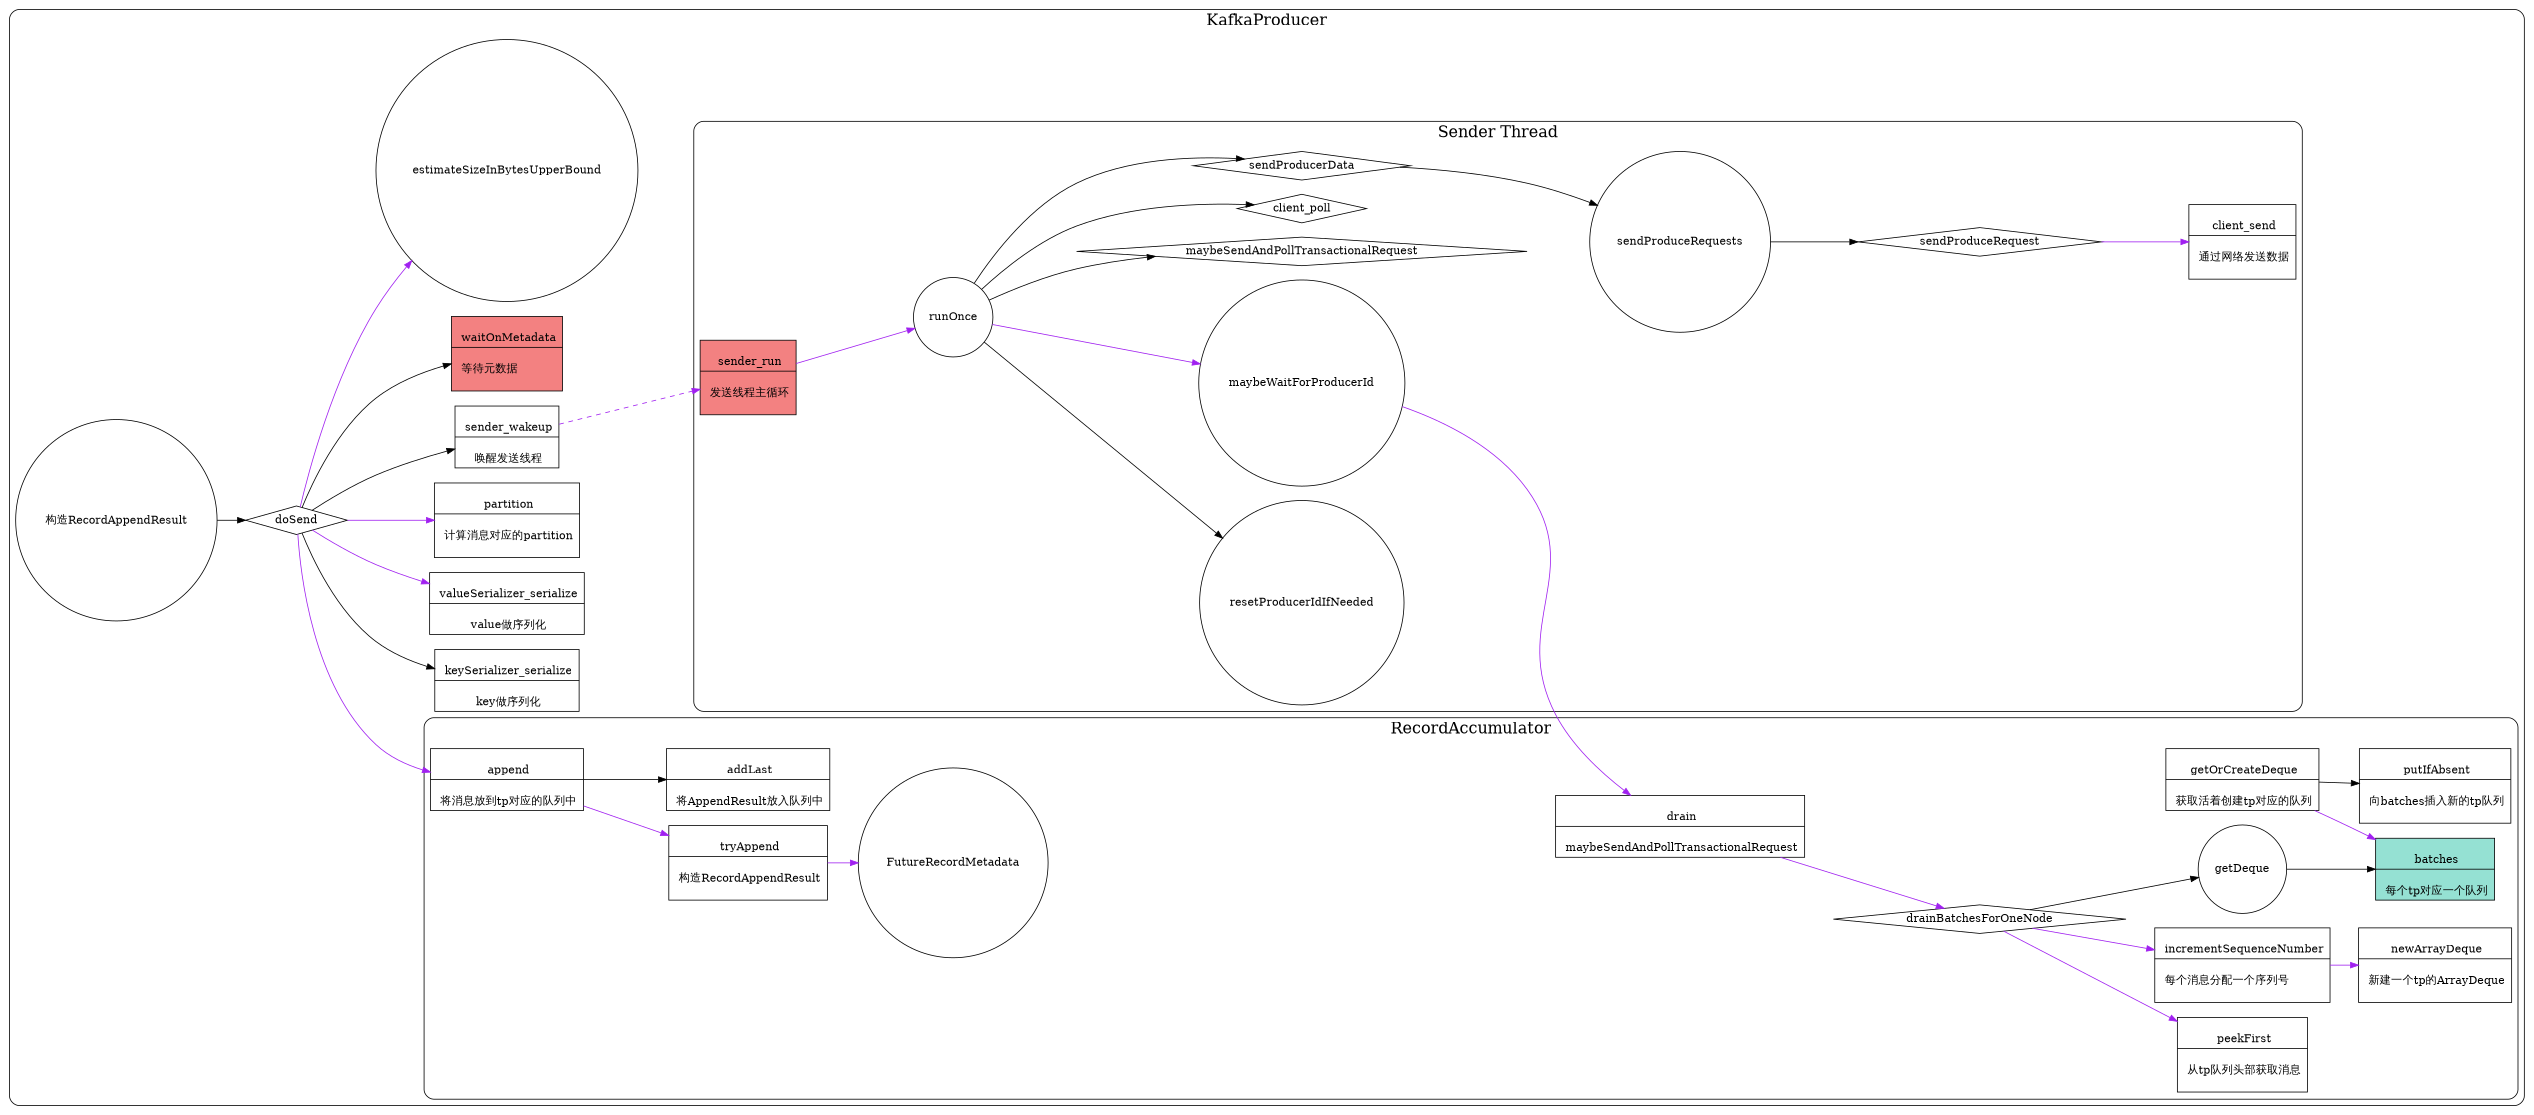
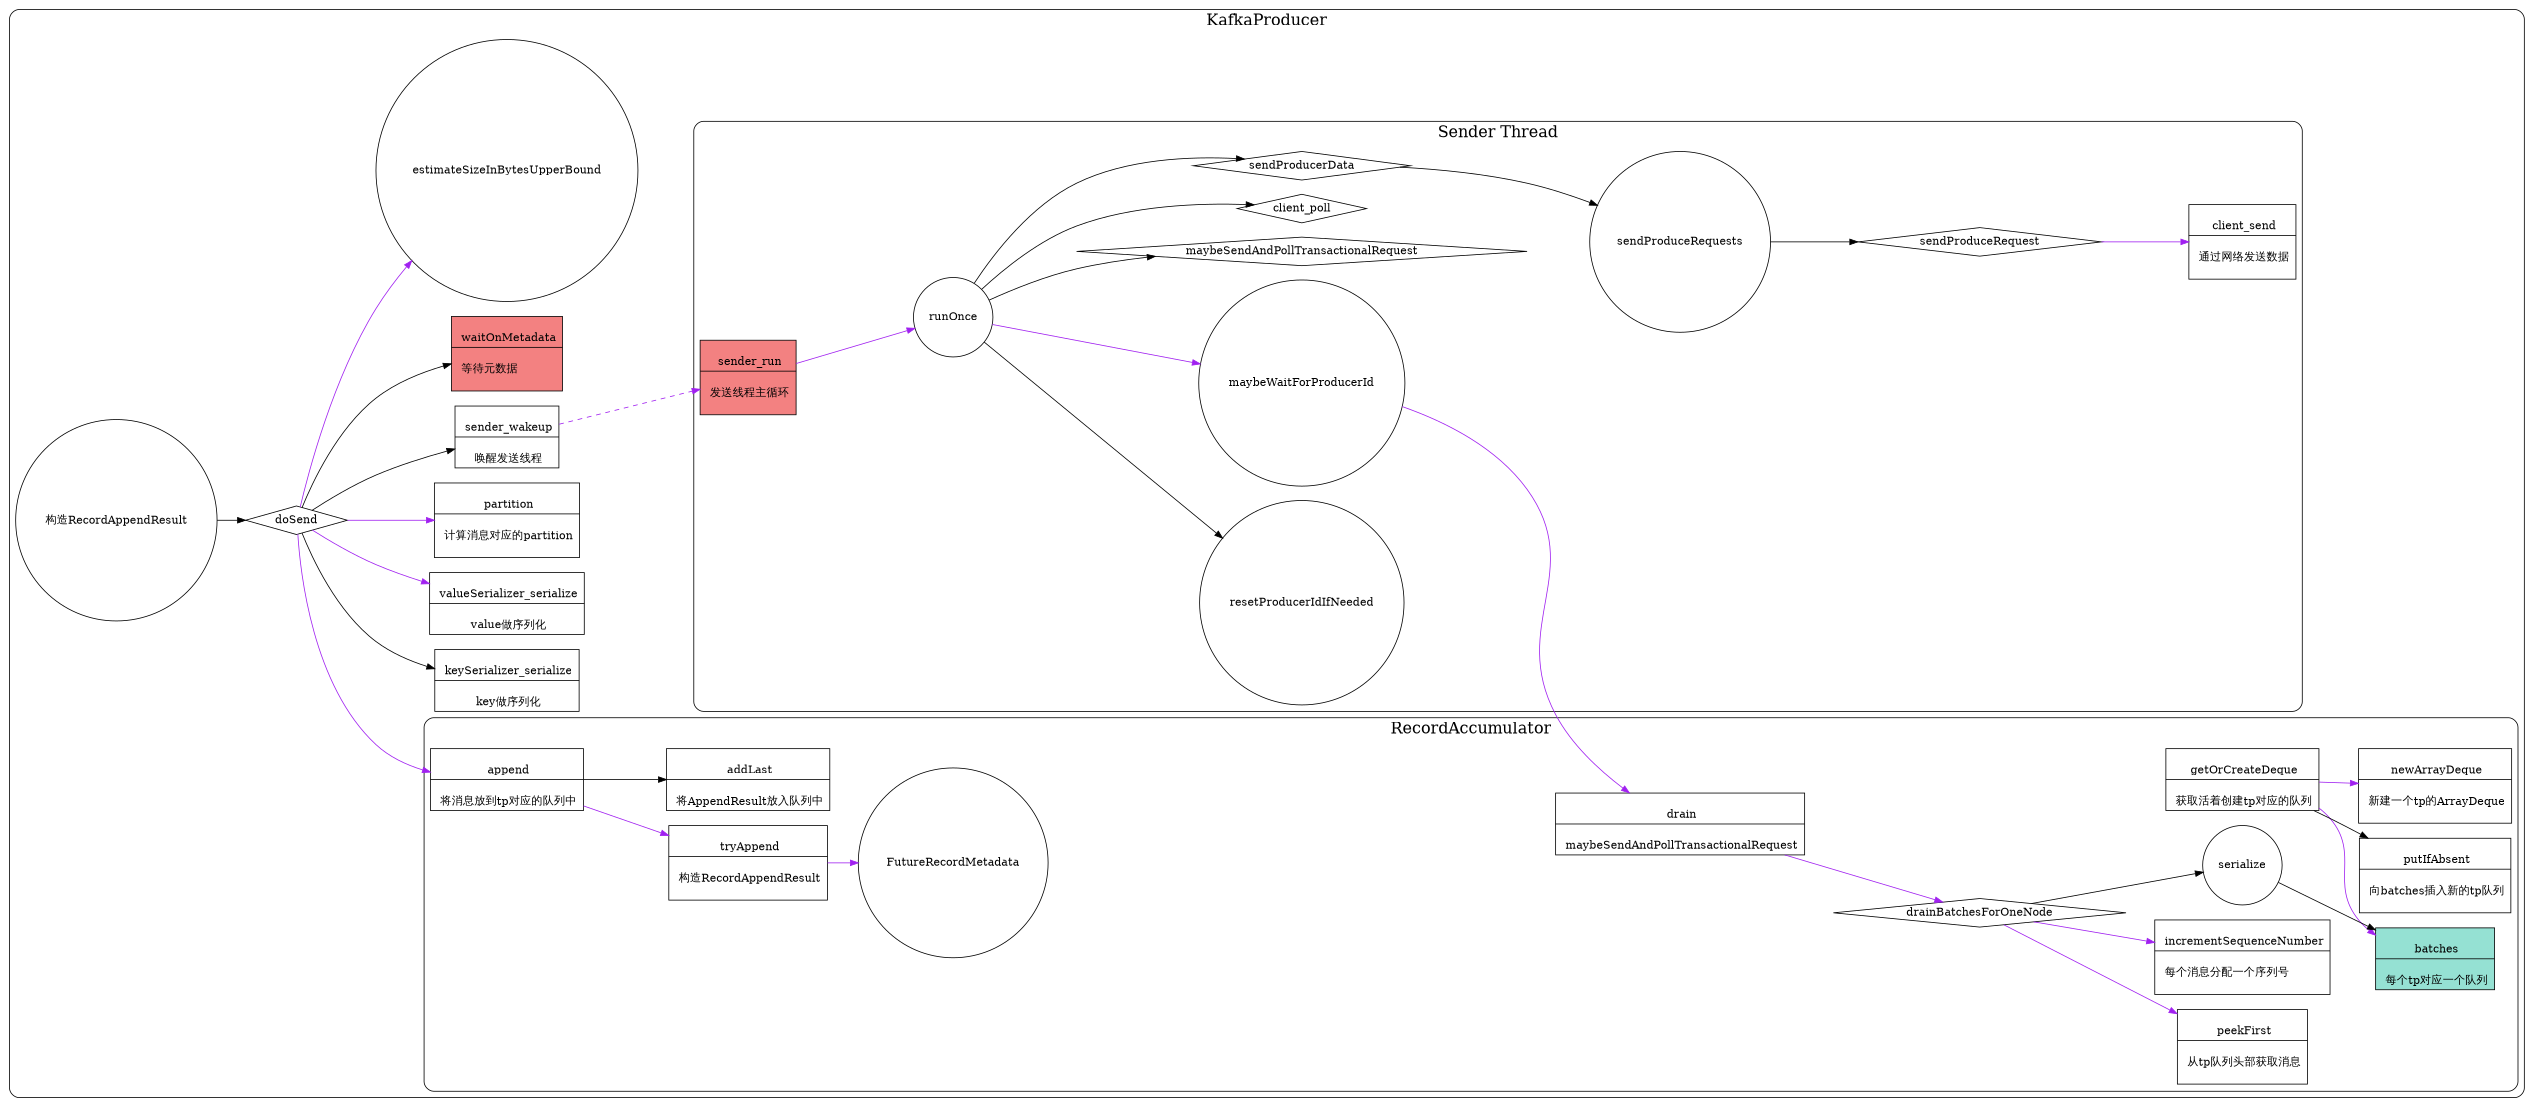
  digraph {
    newrank=true
    rankdir=LR
    node [shape=record]
    edge [color=purple]
    n1 [fillcolor="#f38181" label="{{\n          sender_run|\n          发送线程主循环\l\n        }}" style=filled]
    runOnce [shape=circle]
    resetProducerIdIfNeeded [shape=circle]
    maybeWaitForProducerId [shape=circle]
    maybeSendAndPollTransactionalRequest [shape=diamond]
    client_poll [shape=diamond]
    sendProducerData [shape=diamond]
    sendProduceRequests [shape=circle]
    sendProduceRequest [shape=diamond]
    n10 [label="{{\n        client_send|\n        通过网络发送数据\l\n        }}"]
    n11 [label="{{\n          append|\n          将消息放到tp对应的队列中\n        }}"]
    n12 [label="{{\n          getOrCreateDeque|\n          获取活着创建tp对应的队列\n        }}"]
    n13 [label="{{\n          tryAppend|\n          构造RecordAppendResult\l\n        }}"]
    n14 [label="{{\n          addLast|\n          将AppendResult放入队列中\n        }}"]
    n15 [label="{{\n          drain|\n          maybeSendAndPollTransactionalRequest\n        }}"]
    drainBatchesForOneNode [shape=diamond]
    n17 [label="{{\n          peekFirst|\n          从tp队列头部获取消息\l\n        }}"]
    n18 [label="{{\n          incrementSequenceNumber|\n          每个消息分配一个序列号\l\n        }}"]
-   getDeque [shape=circle]
+   getDeque [shape=circle label=serialize]
    n20 [fillcolor="#95e1d3" label="{{\n          batches|\n          每个tp对应一个队列\n        }}" style=filled]
    n21 [label="{{\n          putIfAbsent|\n          向batches插入新的tp队列\l\n        }}"]
    n22 [label="{{\n          newArrayDeque|\n          新建一个tp的ArrayDeque\l\n        }}"]
    FutureRecordMetadata [shape=circle]
    n24 [label="{{\n        keySerializer_serialize|\n        key做序列化\n      }}"]
    n25 [label="{{\n        valueSerializer_serialize|\n        value做序列化\n      }}"]
    n26 [label="{{\n        partition|\n        计算消息对应的partition\l\n      }}"]
    n27 [label="{{\n        sender_wakeup|\n        唤醒发送线程\n      }}"]
    n28 [fillcolor="#f38181" label="{{\n        waitOnMetadata|\n        等待元数据\l\n      }}" style=filled]
    n29 [label="构造RecordAppendResult" shape=circle]
    doSend [shape=diamond]
    estimateSizeInBytesUpperBound [shape=circle]
    subgraph cluster_1 {
      fontsize=20
      label=KafkaProducer
      style=rounded
      n24
      n25
      n26
      n27
      n28
      n29
      doSend
      estimateSizeInBytesUpperBound
      subgraph cluster_2 {
        fontsize=20
        label="Sender Thread"
        style=rounded
        n1
        runOnce
        resetProducerIdIfNeeded
        maybeWaitForProducerId
        maybeSendAndPollTransactionalRequest
        client_poll
        sendProducerData
        sendProduceRequests
        sendProduceRequest
        n10
      }
      subgraph cluster_3 {
        fontsize=20
        label=RecordAccumulator
        style=rounded
        n11
        n12
        n13
        n14
        n15
        drainBatchesForOneNode
        n17
        n18
        getDeque
        n20
        n21
        n22
        FutureRecordMetadata
      }
    }
    n1 -> runOnce
    runOnce -> resetProducerIdIfNeeded [color=black]
    runOnce -> maybeWaitForProducerId
    runOnce -> maybeSendAndPollTransactionalRequest [color=black]
    runOnce -> client_poll [color=black]
    runOnce -> sendProducerData [color=black]
    maybeWaitForProducerId -> n15
    sendProducerData -> sendProduceRequests [color=black]
    sendProduceRequests -> sendProduceRequest [color=black]
    sendProduceRequest -> n10
    n11 -> n13
    n11 -> n14 [color=black]
    n12 -> n20
    n12 -> n21 [color=black]
-   n18 -> n22
+   n12 -> n22
    n13 -> FutureRecordMetadata
    n15 -> drainBatchesForOneNode
    drainBatchesForOneNode -> n17
    drainBatchesForOneNode -> n18
    drainBatchesForOneNode -> getDeque [color=black]
    getDeque -> n20 [color=black]
    n27 -> n1 [style=dashed]
    n29 -> doSend [color=black]
    doSend -> n11
    doSend -> n24 [color=black]
    doSend -> n25
    doSend -> n26
    doSend -> n27 [color=black]
    doSend -> n28 [color=black]
    doSend -> estimateSizeInBytesUpperBound
  }
